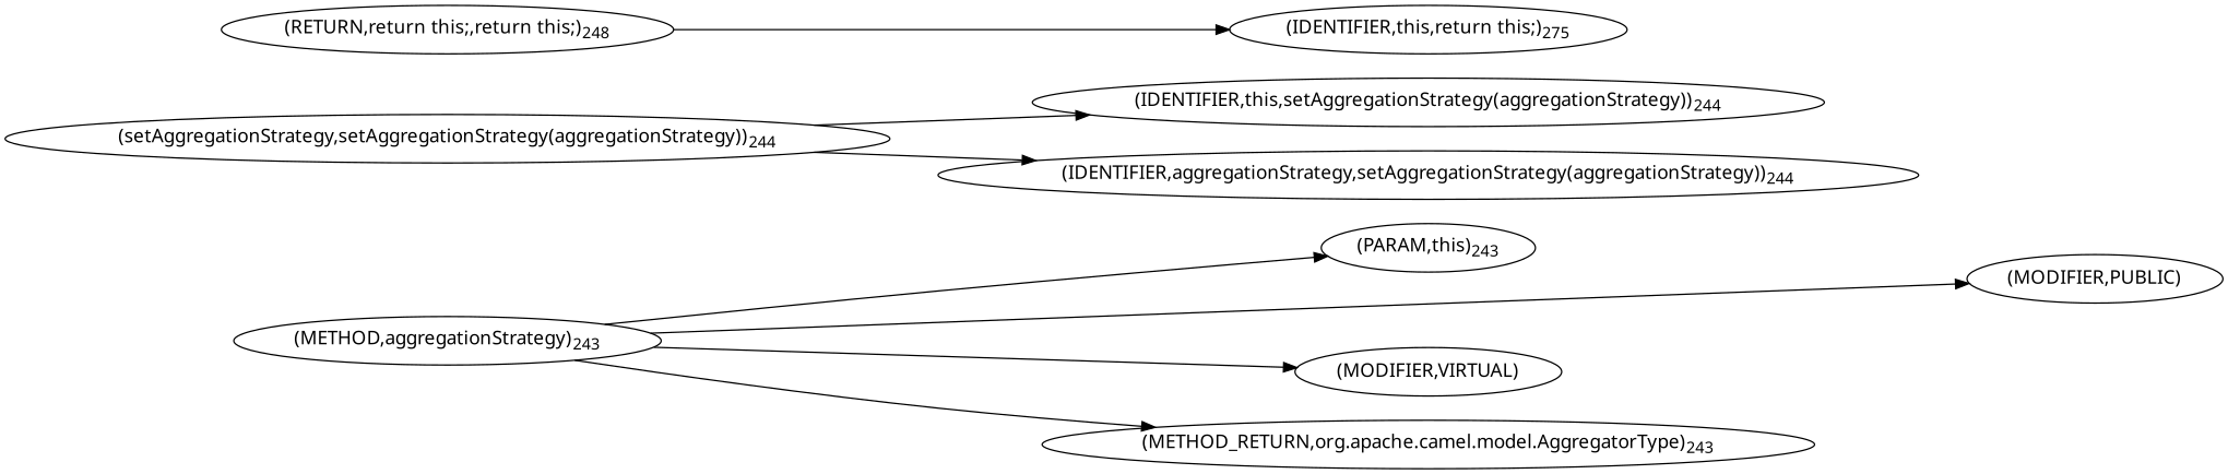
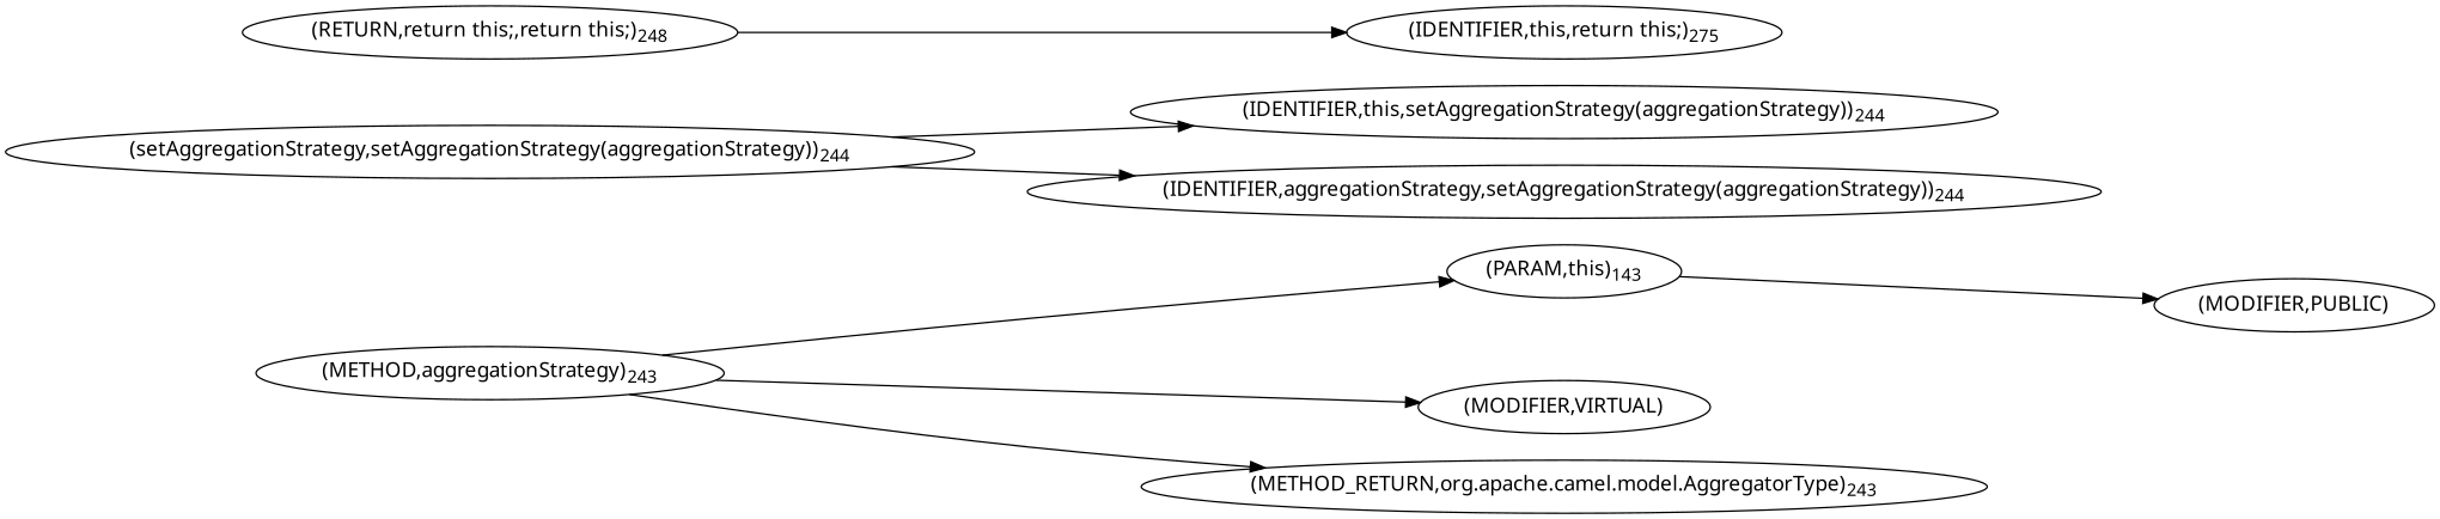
  digraph {
    fontname="Noto Sans"
    rankdir=LR
    node [fontname="Noto Sans"]
    edge [fontname="Noto Sans"]
    n1 [label=<(METHOD,aggregationStrategy)<SUB>243</SUB>>]
-   n2 [label=<(PARAM,this)<SUB>243</SUB>>]
+   n2 [label=<(PARAM,this)<SUB>143</SUB>>]
    n3 [label=<(MODIFIER,PUBLIC)>]
    n4 [label=<(MODIFIER,VIRTUAL)>]
    n5 [label=<(METHOD_RETURN,org.apache.camel.model.AggregatorType)<SUB>243</SUB>>]
    n6 [label=<(setAggregationStrategy,setAggregationStrategy(aggregationStrategy))<SUB>244</SUB>>]
    n7 [label=<(IDENTIFIER,this,setAggregationStrategy(aggregationStrategy))<SUB>244</SUB>>]
    n8 [label=<(IDENTIFIER,aggregationStrategy,setAggregationStrategy(aggregationStrategy))<SUB>244</SUB>>]
    n9 [label=<(RETURN,return this;,return this;)<SUB>248</SUB>>]
    n10 [label=<(IDENTIFIER,this,return this;)<SUB>275</SUB>>]
    n1 -> n2
-   n1 -> n3
+   n2 -> n3
    n1 -> n4
    n1 -> n5
    n6 -> n7
    n6 -> n8
    n9 -> n10
  }
